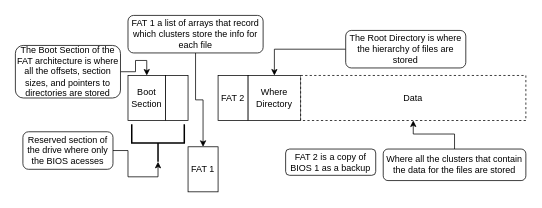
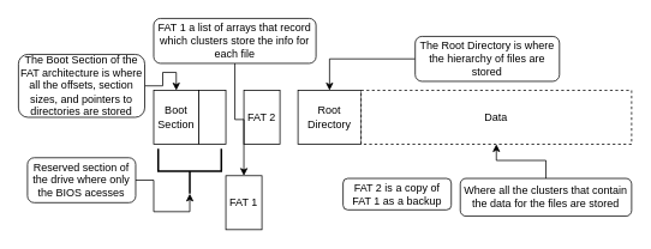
  <mxCell id="0" />
  <mxCell id="1" parent="0" />
  <mxCell id="2" value="Boot Section" style="rounded=0;whiteSpace=wrap;html=1;" vertex="1" parent="1"><mxGeometry x="170" y="100" width="50" height="60" as="geometry" /></mxCell>
  <mxCell id="3" value="" style="rounded=0;whiteSpace=wrap;html=1;" vertex="1" parent="1"><mxGeometry x="220" y="100" width="30" height="60" as="geometry" /></mxCell>
  <mxCell id="4" value="FAT 1" style="rounded=0;whiteSpace=wrap;html=1;" vertex="1" parent="1"><mxGeometry x="250" y="195" width="40" height="60" as="geometry" /></mxCell>
- <mxCell id="5" value="FAT 2" style="rounded=0;whiteSpace=wrap;html=1;" vertex="1" parent="1"><mxGeometry x="290" y="100" width="40" height="60" as="geometry" /></mxCell>
- <mxCell id="6" value="Where Directory" style="rounded=0;whiteSpace=wrap;html=1;" vertex="1" parent="1"><mxGeometry x="330" y="100" width="70" height="60" as="geometry" /></mxCell>
+ <mxCell id="5" value="FAT 2" style="rounded=0;whiteSpace=wrap;html=1;" vertex="1" parent="1"><mxGeometry x="270" y="100" width="40" height="60" as="geometry" /></mxCell>
+ <mxCell id="6" value="Root Directory" style="rounded=0;whiteSpace=wrap;html=1;" vertex="1" parent="1"><mxGeometry x="330" y="100" width="70" height="60" as="geometry" /></mxCell>
  <mxCell id="7" value="Data" style="rounded=0;whiteSpace=wrap;html=1;dashed=1;" vertex="1" parent="1"><mxGeometry x="400" y="100" width="300" height="60" as="geometry" /></mxCell>
  <mxCell id="8" style="edgeStyle=orthogonalEdgeStyle;rounded=0;orthogonalLoop=1;jettySize=auto;html=1;entryX=0.5;entryY=0;entryDx=0;entryDy=0;" edge="1" parent="1" source="9" target="2"><mxGeometry relative="1" as="geometry" /></mxCell>
  <mxCell id="9" value="The Boot Section of the FAT architecture is where all the offsets, section sizes, and pointers to directories are stored" style="rounded=1;whiteSpace=wrap;html=1;" vertex="1" parent="1"><mxGeometry x="20" y="60" width="140" height="70" as="geometry" /></mxCell>
  <mxCell id="10" value="" style="strokeWidth=2;html=1;shape=mxgraph.flowchart.annotation_2;align=left;labelPosition=right;pointerEvents=1;rotation=-90;" vertex="1" parent="1"><mxGeometry x="185" y="155" width="50" height="70" as="geometry" /></mxCell>
  <mxCell id="11" style="edgeStyle=orthogonalEdgeStyle;rounded=0;orthogonalLoop=1;jettySize=auto;html=1;entryX=0;entryY=0.5;entryDx=0;entryDy=0;entryPerimeter=0;" edge="1" parent="1" source="12" target="10"><mxGeometry relative="1" as="geometry" /></mxCell>
  <mxCell id="12" value="Reserved section of the drive where only the BIOS acesses" style="rounded=1;whiteSpace=wrap;html=1;" vertex="1" parent="1"><mxGeometry x="30" y="175" width="120" height="50" as="geometry" /></mxCell>
  <mxCell id="13" style="edgeStyle=orthogonalEdgeStyle;rounded=0;orthogonalLoop=1;jettySize=auto;html=1;" edge="1" parent="1" source="14" target="4"><mxGeometry relative="1" as="geometry" /></mxCell>
  <mxCell id="14" value="FAT 1 a list of arrays that record which clusters store the info for each file" style="rounded=1;whiteSpace=wrap;html=1;" vertex="1" parent="1"><mxGeometry x="170" y="20" width="180" height="50" as="geometry" /></mxCell>
- <mxCell id="15" value="FAT 2 is a copy of BIOS 1 as a backup" style="rounded=1;whiteSpace=wrap;html=1;" vertex="1" parent="1"><mxGeometry x="380" y="198" width="120" height="35" as="geometry" /></mxCell>
+ <mxCell id="15" value="FAT 2 is a copy of FAT 1 as a backup" style="rounded=1;whiteSpace=wrap;html=1;" vertex="1" parent="1"><mxGeometry x="380" y="198" width="120" height="35" as="geometry" /></mxCell>
  <mxCell id="16" style="edgeStyle=orthogonalEdgeStyle;rounded=0;orthogonalLoop=1;jettySize=auto;html=1;" edge="1" parent="1" source="17" target="6"><mxGeometry relative="1" as="geometry" /></mxCell>
  <mxCell id="17" value="The Root Directory is where the hierarchy of files are stored" style="rounded=1;whiteSpace=wrap;html=1;" vertex="1" parent="1"><mxGeometry x="460" y="40" width="160" height="50" as="geometry" /></mxCell>
  <mxCell id="18" style="edgeStyle=orthogonalEdgeStyle;rounded=0;orthogonalLoop=1;jettySize=auto;html=1;" edge="1" parent="1" source="19" target="7"><mxGeometry relative="1" as="geometry" /></mxCell>
  <mxCell id="19" value="Where all the clusters that contain the data for the files are stored" style="rounded=1;whiteSpace=wrap;html=1;" vertex="1" parent="1"><mxGeometry x="510" y="198" width="190" height="42" as="geometry" /></mxCell>
